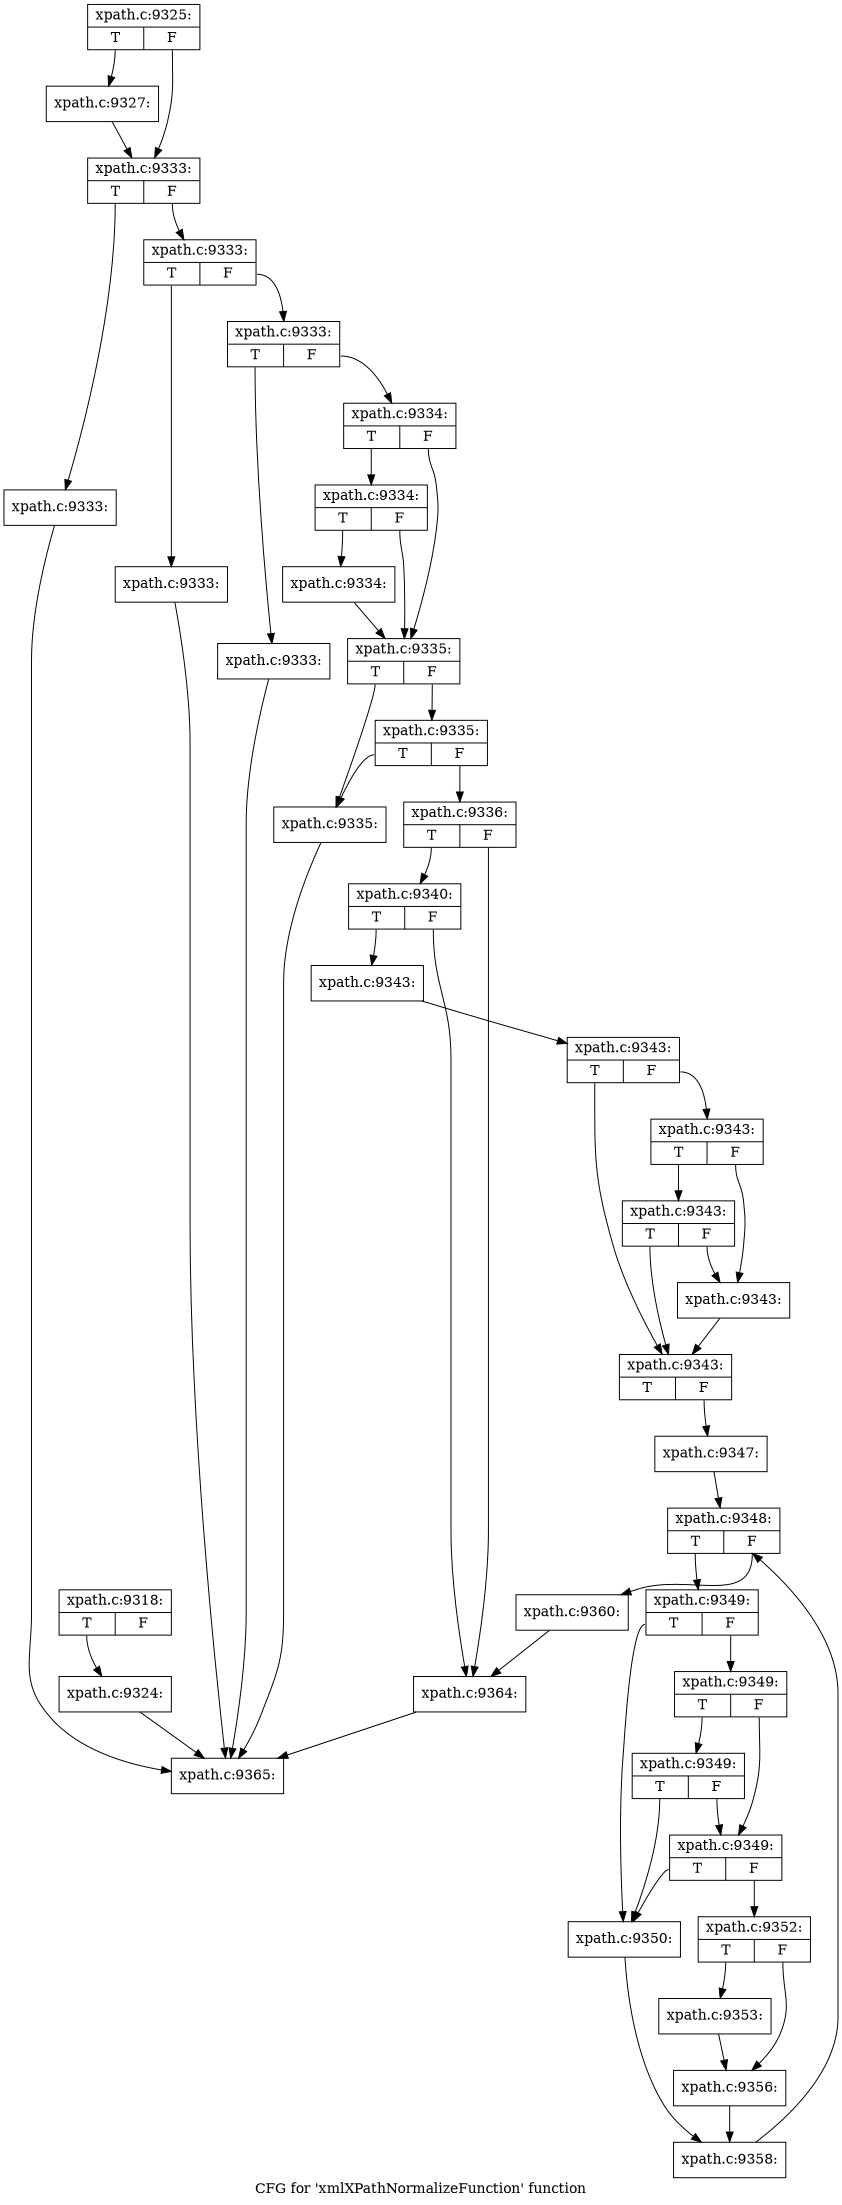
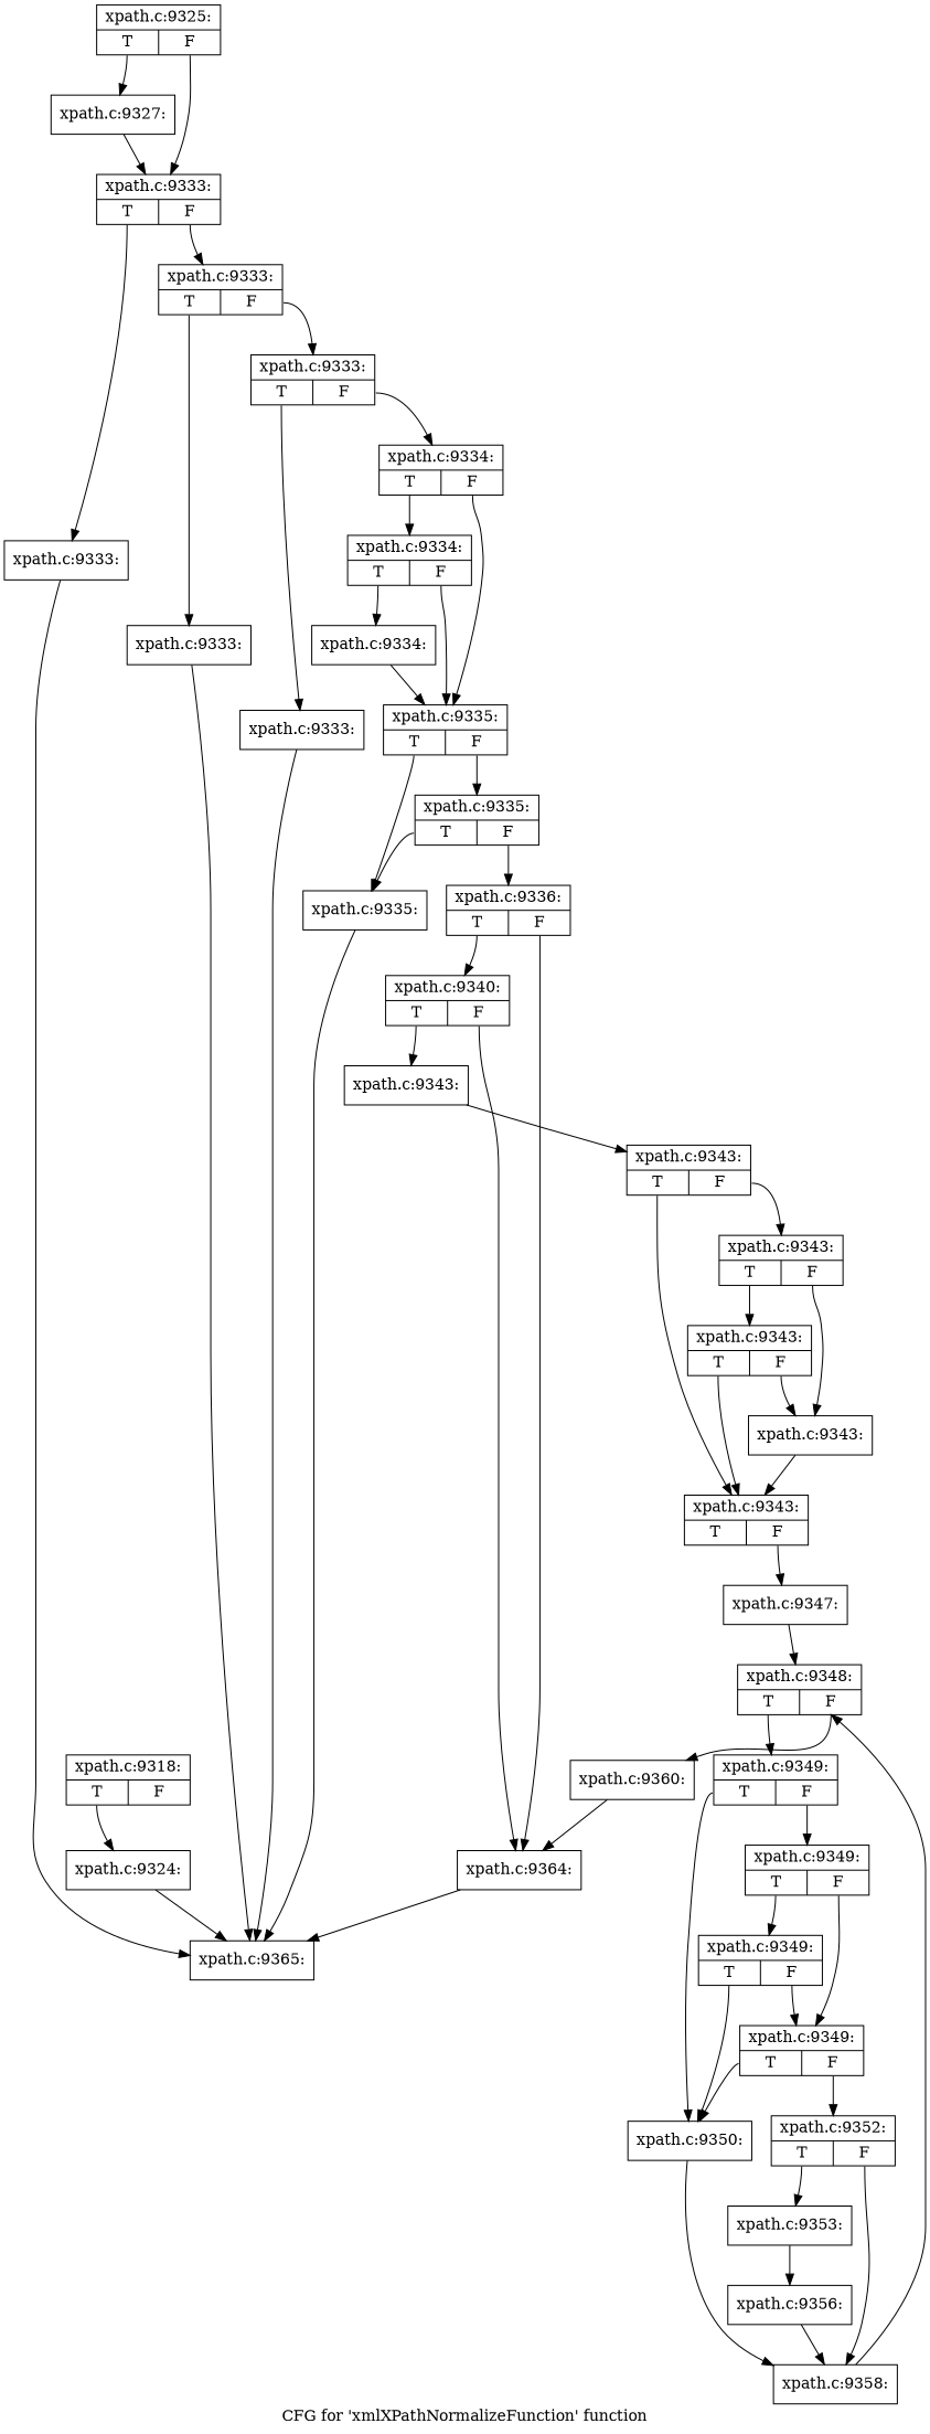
  digraph {
    label="CFG for 'xmlXPathNormalizeFunction' function"
    node [shape=record]
    edge [tailport=s0]
    n1 [label="{xpath.c:9318:|{<s0>T|<s1>F}}"]
    n2 [label="{xpath.c:9324:}"]
    n3 [label="{xpath.c:9365:}"]
    n4 [label="{xpath.c:9325:|{<s0>T|<s1>F}}"]
    n5 [label="{xpath.c:9327:}"]
    n6 [label="{xpath.c:9333:|{<s0>T|<s1>F}}"]
    n7 [label="{xpath.c:9333:}"]
    n8 [label="{xpath.c:9333:|{<s0>T|<s1>F}}"]
    n9 [label="{xpath.c:9333:}"]
    n10 [label="{xpath.c:9333:|{<s0>T|<s1>F}}"]
    n11 [label="{xpath.c:9333:}"]
    n12 [label="{xpath.c:9334:|{<s0>T|<s1>F}}"]
    n13 [label="{xpath.c:9334:|{<s0>T|<s1>F}}"]
    n14 [label="{xpath.c:9335:|{<s0>T|<s1>F}}"]
    n15 [label="{xpath.c:9334:}"]
    n16 [label="{xpath.c:9335:}"]
    n17 [label="{xpath.c:9335:|{<s0>T|<s1>F}}"]
    n18 [label="{xpath.c:9336:|{<s0>T|<s1>F}}"]
    n19 [label="{xpath.c:9340:|{<s0>T|<s1>F}}"]
    n20 [label="{xpath.c:9364:}"]
    n21 [label="{xpath.c:9343:}"]
    n22 [label="{xpath.c:9343:|{<s0>T|<s1>F}}"]
    n23 [label="{xpath.c:9343:|{<s0>T|<s1>F}}"]
    n24 [label="{xpath.c:9343:|{<s0>T|<s1>F}}"]
    n25 [label="{xpath.c:9347:}"]
    n26 [label="{xpath.c:9343:|{<s0>T|<s1>F}}"]
    n27 [label="{xpath.c:9343:}"]
    n28 [label="{xpath.c:9348:|{<s0>T|<s1>F}}"]
    n29 [label="{xpath.c:9349:|{<s0>T|<s1>F}}"]
    n30 [label="{xpath.c:9360:}"]
    n31 [label="{xpath.c:9350:}"]
    n32 [label="{xpath.c:9349:|{<s0>T|<s1>F}}"]
    n33 [label="{xpath.c:9358:}"]
    n34 [label="{xpath.c:9349:|{<s0>T|<s1>F}}"]
    n35 [label="{xpath.c:9349:|{<s0>T|<s1>F}}"]
    n36 [label="{xpath.c:9352:|{<s0>T|<s1>F}}"]
    n37 [label="{xpath.c:9353:}"]
    n38 [label="{xpath.c:9356:}"]
    n1 -> n2
    n2 -> n3
    n4 -> n5
    n4 -> n6 [tailport=s1]
    n5 -> n6
    n6 -> n7
    n6 -> n8 [tailport=s1]
    n7 -> n3
    n8 -> n9
    n8 -> n10 [tailport=s1]
    n9 -> n3
    n10 -> n11
    n10 -> n12 [tailport=s1]
    n11 -> n3
    n12 -> n13
    n12 -> n14 [tailport=s1]
    n13 -> n14 [tailport=s1]
    n13 -> n15
    n14 -> n16
    n14 -> n17 [tailport=s1]
    n15 -> n14
    n16 -> n3
    n17 -> n16
    n17 -> n18 [tailport=s1]
    n18 -> n19
    n18 -> n20 [tailport=s1]
    n19 -> n20 [tailport=s1]
    n19 -> n21
    n20 -> n3
    n21 -> n22
    n22 -> n23
    n22 -> n24 [tailport=s1]
    n23 -> n25 [tailport=s1]
    n24 -> n26
    n24 -> n27 [tailport=s1]
    n25 -> n28
    n26 -> n23
    n26 -> n27 [tailport=s1]
    n27 -> n23
    n28 -> n29
    n28 -> n30 [tailport=s1]
    n29 -> n31
    n29 -> n32 [tailport=s1]
    n30 -> n20
    n31 -> n33
    n32 -> n34
    n32 -> n35 [tailport=s1]
    n33 -> n28
    n34 -> n31
    n34 -> n35 [tailport=s1]
    n35 -> n31
    n35 -> n36 [tailport=s1]
    n36 -> n37
-   n36 -> n38 [tailport=s1]
+   n36 -> n33 [tailport=s1]
    n37 -> n38
    n38 -> n33
  }
